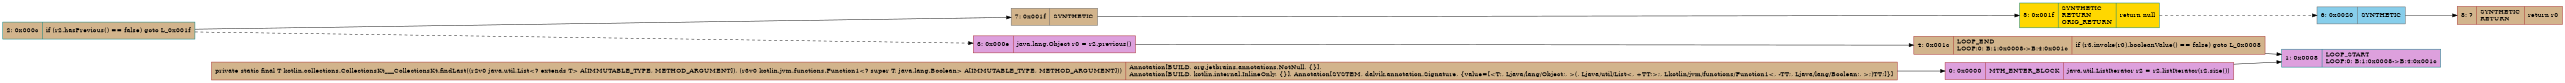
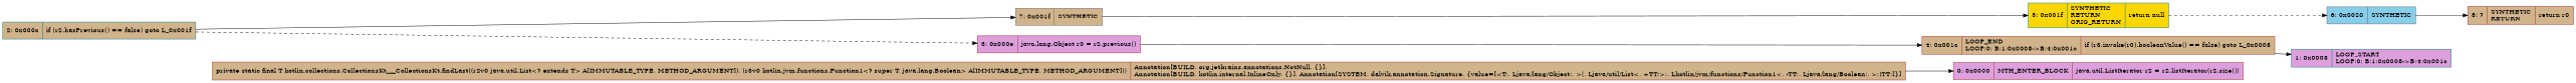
  digraph {
    rankdir=LR
    node [color=brown fillcolor=tan shape=record style=filled]
    n1 [fillcolor=plum label="{0\:\ 0x0000|MTH_ENTER_BLOCK\l|java.util.ListIterator r2 = r2.listIterator(r2.size())\l}"]
    n2 [color=teal fillcolor=plum label="{1\:\ 0x0008|LOOP_START\lLOOP:0: B:1:0x0008\-\>B:4:0x001c\l}"]
    n3 [color=teal label="{2\:\ 0x000c|if (r2.hasPrevious() == false) goto L_0x001f\l}"]
    n4 [fillcolor=plum label="{3\:\ 0x000e|java.lang.Object r0 = r2.previous()\l}"]
    n5 [color=gray40 label="{7\:\ 0x001f|SYNTHETIC\l}"]
    n6 [label="{4\:\ 0x001c|LOOP_END\lLOOP:0: B:1:0x0008\-\>B:4:0x001c\l|if (r3.invoke(r0).booleanValue() == false) goto L_0x0008\l}"]
    n7 [color=teal fillcolor=gold label="{5\:\ 0x001f|SYNTHETIC\lRETURN\lORIG_RETURN\l|return null\l}"]
    n8 [color=gray40 fillcolor=skyblue label="{6\:\ 0x0020|SYNTHETIC\l}"]
    n9 [label="{8\:\ ?|SYNTHETIC\lRETURN\l|return r0\l}"]
    n10 [label="{private static final T kotlin.collections.CollectionsKt___CollectionsKt.findLast((r2v0 java.util.List\<? extends T\> A[IMMUTABLE_TYPE, METHOD_ARGUMENT]), (r3v0 kotlin.jvm.functions.Function1\<? super T, java.lang.Boolean\> A[IMMUTABLE_TYPE, METHOD_ARGUMENT]))  | Annotation[BUILD, org.jetbrains.annotations.NotNull, \{\}], \lAnnotation[BUILD, kotlin.internal.InlineOnly, \{\}], Annotation[SYSTEM, dalvik.annotation.Signature, \{value=[\<T:, Ljava\/lang\/Object;, \>(, Ljava\/util\/List\<, +TT;\>;, Lkotlin\/jvm\/functions\/Function1\<, \-TT;, Ljava\/lang\/Boolean;, \>;)TT;]\}]\l}"]
-   n1 -> n2
    n3 -> n4 [style=dashed]
    n3 -> n5
    n4 -> n6
    n5 -> n7
    n6 -> n2
    n7 -> n8 [style=dashed]
    n8 -> n9
    n10 -> n1
  }
